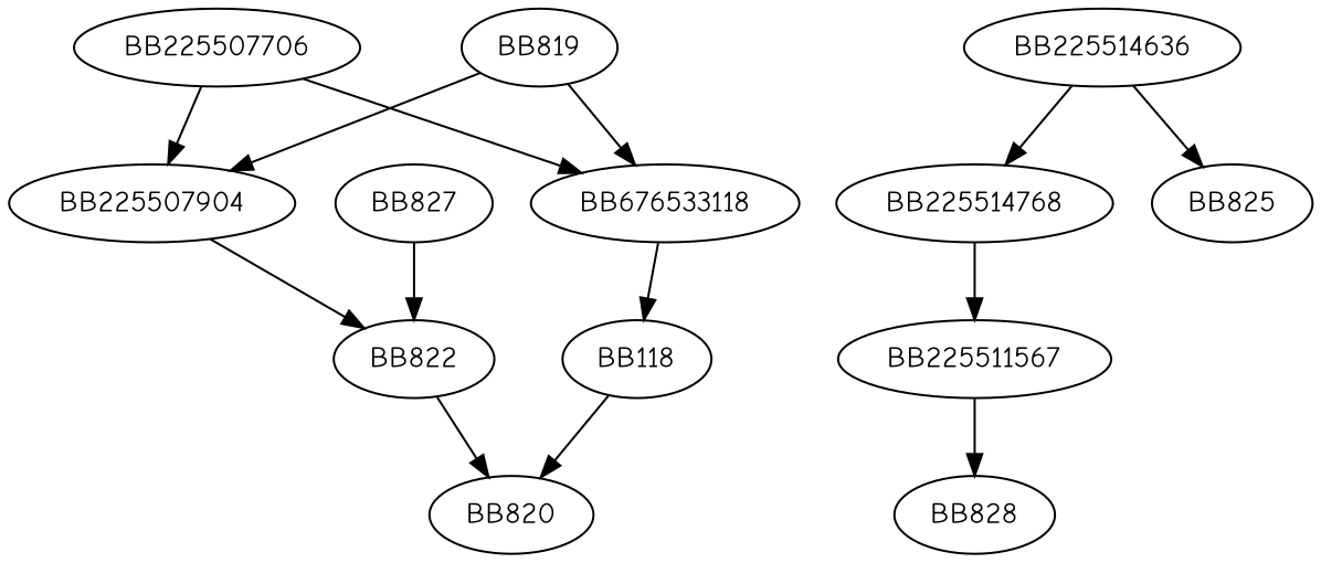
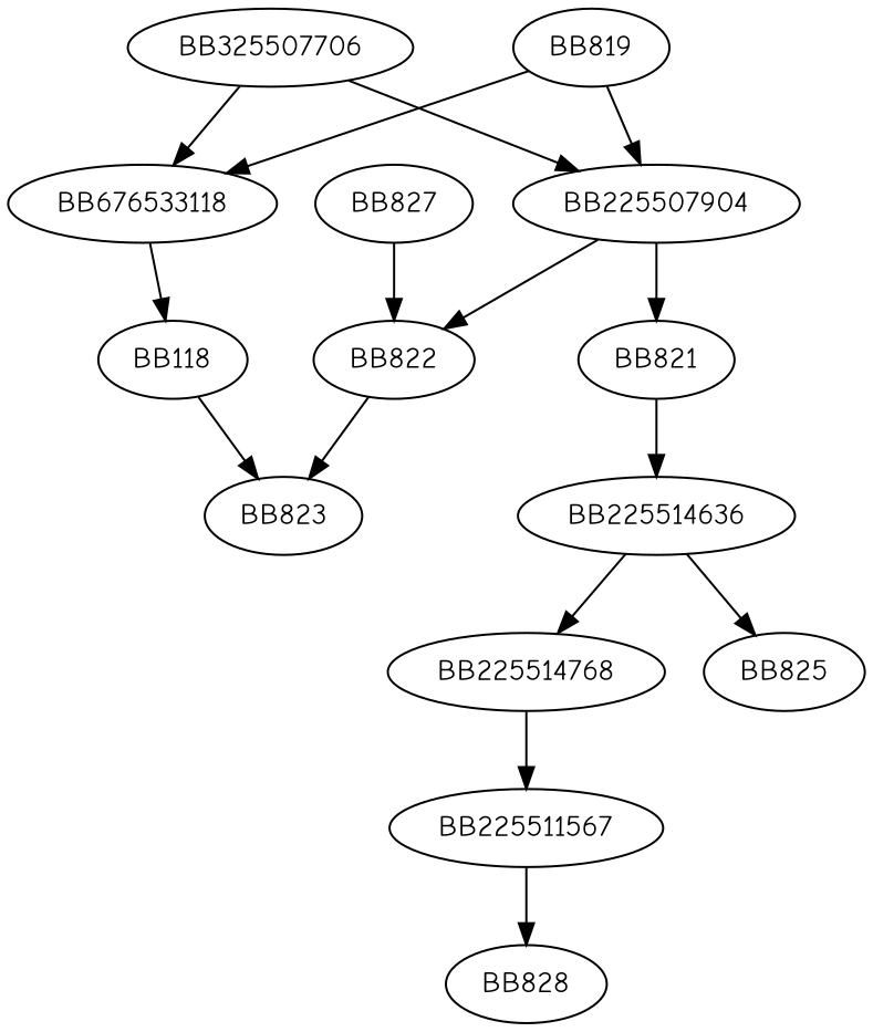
  digraph {
    fontname="Comic Neue"
    node [fontname="Comic Neue"]
    edge [fontname="Comic Neue"]
-   BB225507706
+   BB225507706 [label=BB325507706]
    BB676533118
    BB225507904
    n4 [label=BB118]
+   BB821
    BB822
-   BB820
+   BB820 [label=BB823]
    BB819
    BB225514636
    BB225514768
    BB825
    BB225511567
    BB828
    BB827
    BB225507706 -> BB676533118
    BB225507706 -> BB225507904
    BB676533118 -> n4
+   BB225507904 -> BB821
    BB225507904 -> BB822
    n4 -> BB820
+   BB821 -> BB225514636
    BB822 -> BB820
    BB819 -> BB676533118
    BB819 -> BB225507904
    BB225514636 -> BB225514768
    BB225514636 -> BB825
    BB225514768 -> BB225511567
    BB225511567 -> BB828
    BB827 -> BB822
  }
